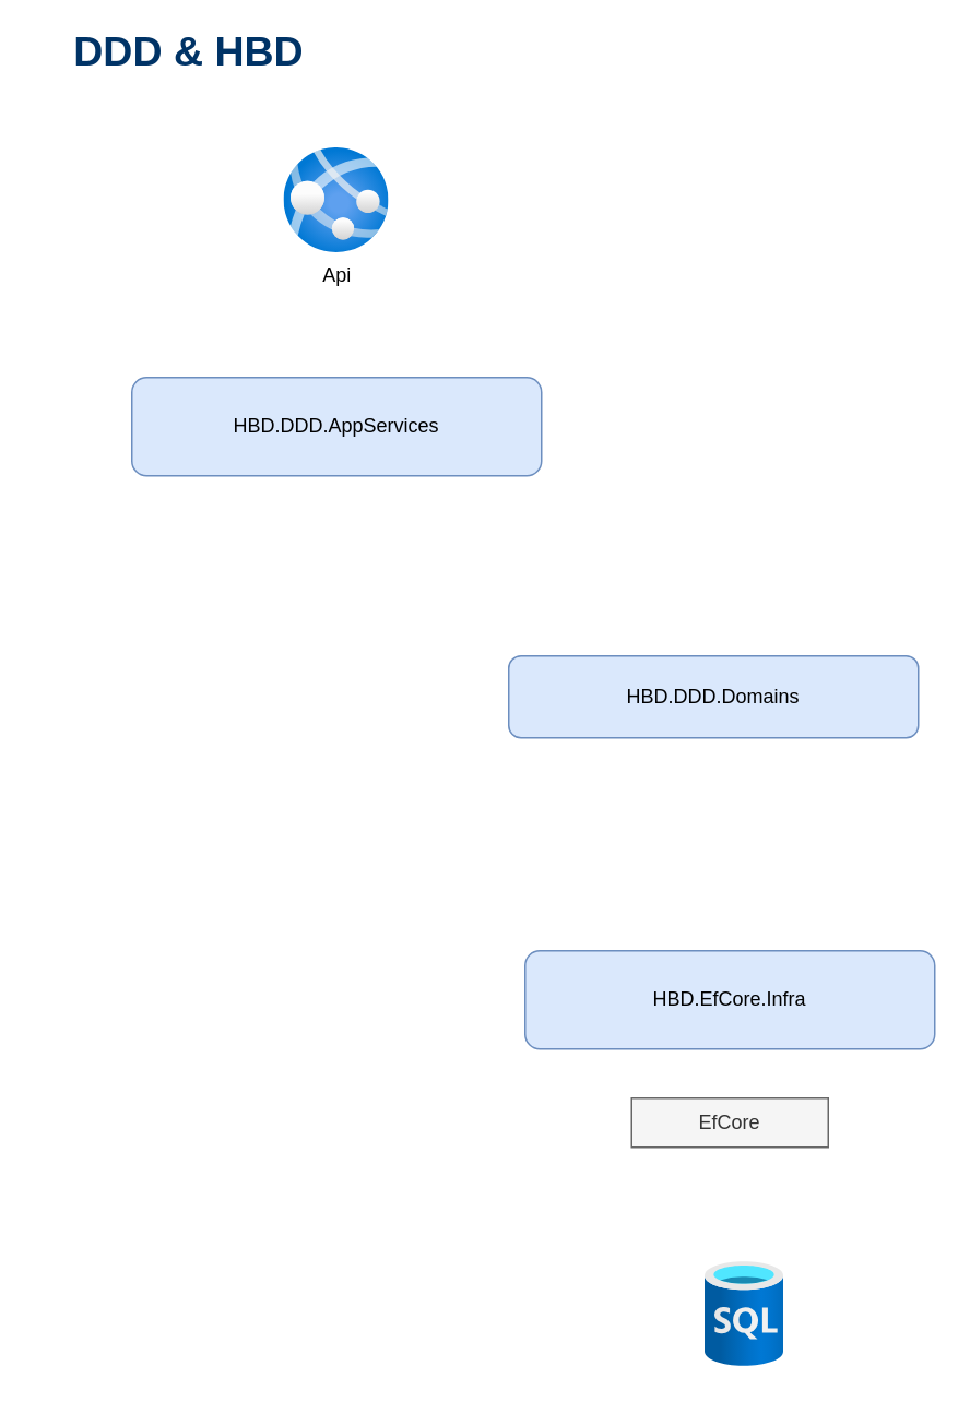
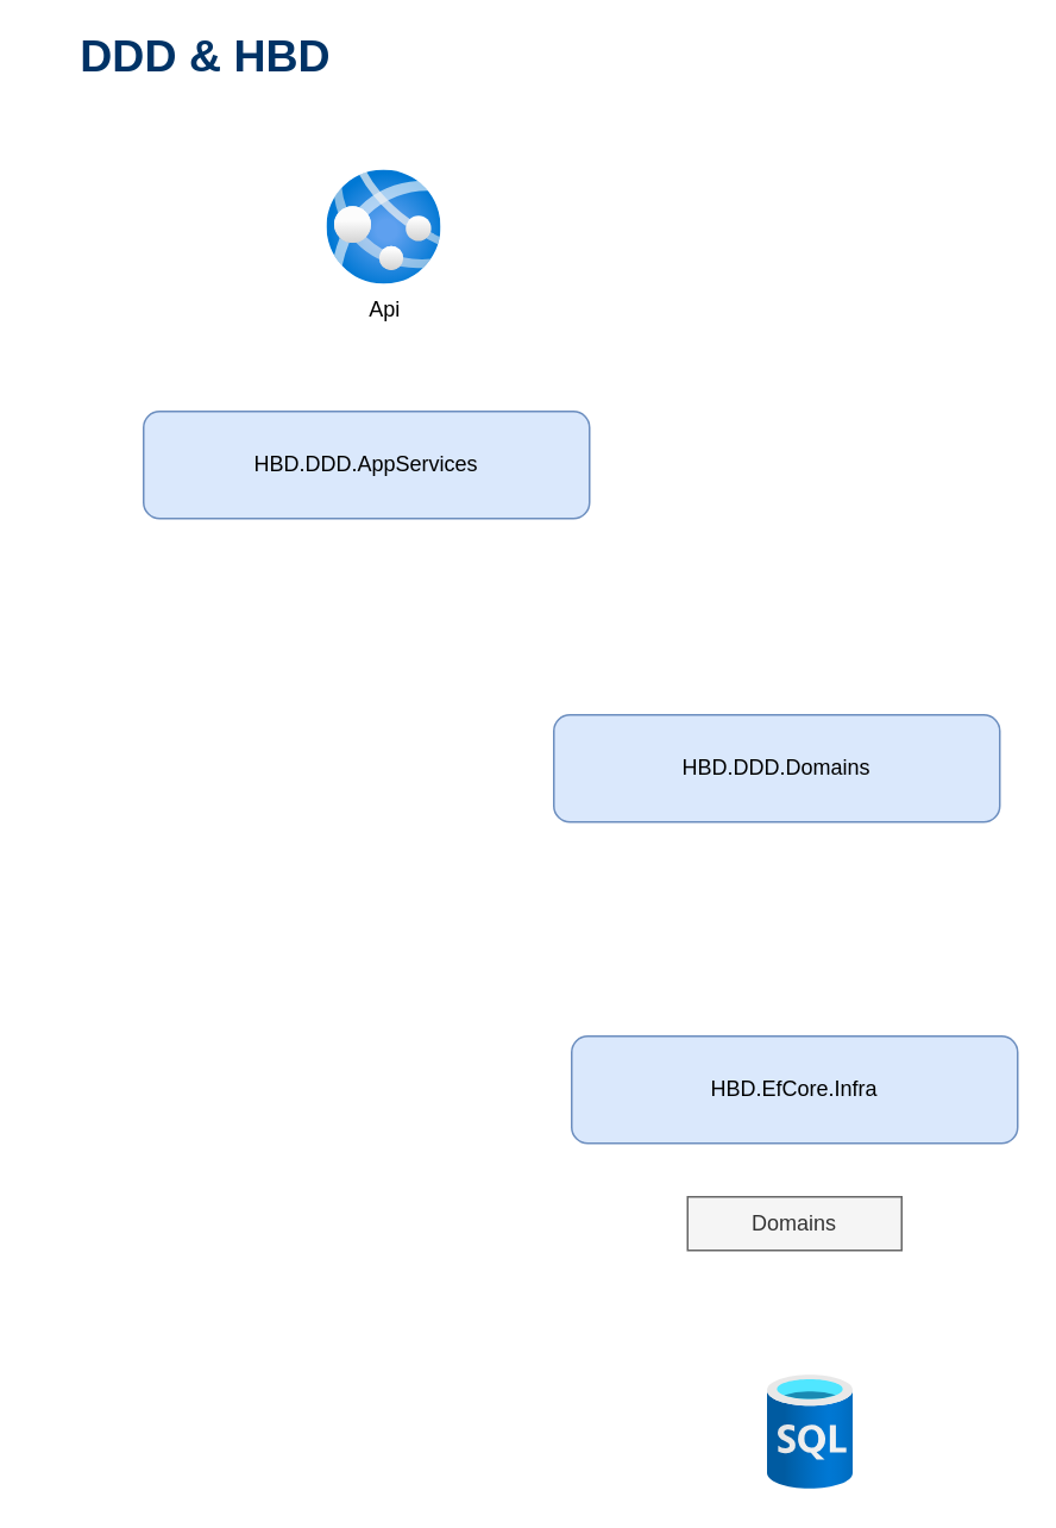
  <mxCell id="0" />
  <mxCell id="1" parent="0" />
  <mxCell id="2" value="DDD &amp;amp; HBD" style="text;html=1;strokeColor=none;fillColor=none;align=center;verticalAlign=middle;whiteSpace=wrap;rounded=0;fontStyle=1;fontSize=25;fontColor=#003366;" parent="1" vertex="1"><mxGeometry y="20" width="190" height="20" as="geometry" x="20" /></mxCell>
  <mxCell id="3" value="HBD.DDD.AppServices" style="rounded=1;whiteSpace=wrap;html=1;fillColor=#dae8fc;strokeColor=#6c8ebf;" vertex="1" parent="1"><mxGeometry x="80" y="230" width="250" height="60" as="geometry" /></mxCell>
- <mxCell id="4" value="HBD.DDD.Domains" style="rounded=1;whiteSpace=wrap;html=1;fillColor=#dae8fc;strokeColor=#6c8ebf;" vertex="1" parent="1"><mxGeometry x="310" y="400" width="250" height="50" as="geometry" /></mxCell>
+ <mxCell id="4" value="HBD.DDD.Domains" style="rounded=1;whiteSpace=wrap;html=1;fillColor=#dae8fc;strokeColor=#6c8ebf;" vertex="1" parent="1"><mxGeometry x="310" y="400" width="250" height="60" as="geometry" /></mxCell>
  <mxCell id="5" value="HBD.EfCore.Infra" style="rounded=1;whiteSpace=wrap;html=1;fillColor=#dae8fc;strokeColor=#6c8ebf;" vertex="1" parent="1"><mxGeometry x="320" y="580" width="250" height="60" as="geometry" /></mxCell>
- <mxCell id="6" value="Api" style="aspect=fixed;html=1;points=[];align=center;image;fontSize=12;image=img/lib/azure2/compute/App_Services.svg;" vertex="1" parent="1"><mxGeometry x="173" y="90" width="64" height="64" as="geometry" /></mxCell>
+ <mxCell id="6" value="Api" style="aspect=fixed;html=1;points=[];align=center;image;fontSize=12;image=img/lib/azure2/compute/App_Services.svg;" vertex="1" parent="1"><mxGeometry x="183" y="95" width="64" height="64" as="geometry" /></mxCell>
  <mxCell id="7" value="" style="aspect=fixed;html=1;points=[];align=center;image;fontSize=12;image=img/lib/azure2/databases/SQL_Database.svg;" vertex="1" parent="1"><mxGeometry x="430" y="770" width="48" height="64" as="geometry" /></mxCell>
- <mxCell id="8" value="EfCore" style="rounded=0;whiteSpace=wrap;html=1;fillColor=#f5f5f5;strokeColor=#666666;fontColor=#333333;" vertex="1" parent="1"><mxGeometry x="385" y="670" width="120" height="30" as="geometry" /></mxCell>
+ <mxCell id="8" value="Domains" style="rounded=0;whiteSpace=wrap;html=1;fillColor=#f5f5f5;strokeColor=#666666;fontColor=#333333;" vertex="1" parent="1"><mxGeometry x="385" y="670" width="120" height="30" as="geometry" /></mxCell>
